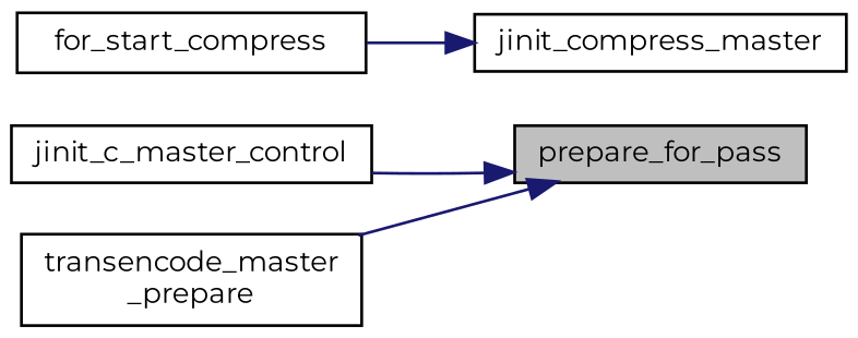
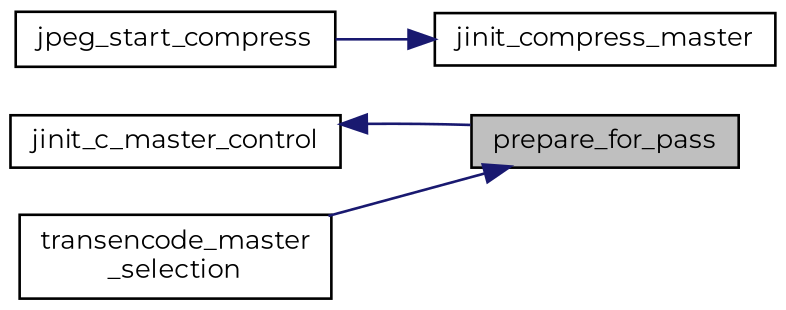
  digraph {
    fontname=Montserrat
    rankdir=RL
    node [color=black fontname=Montserrat fontsize=10 shape=record]
    edge [color=midnightblue dir=back fontname=Montserrat fontsize=10 labelfontname=Helvetica labelfontsize=10 style=solid]
    n1 [fillcolor=grey75 fontcolor=black height=0.2 label=prepare_for_pass style=filled width=0.4]
    n2 [height=0.2 label=jinit_c_master_control width=0.4]
-   n3 [height=0.2 label="transencode_master\l_prepare" width=0.4]
+   n3 [height=0.2 label="transencode_master\l_selection" width=0.4]
    n4 [height=0.2 label=jinit_compress_master width=0.4]
-   n5 [height=0.2 label=for_start_compress width=0.4]
-   n1 -> n2
+   n5 [height=0.2 label=jpeg_start_compress width=0.4]
+   n2 -> n1
    n1 -> n3
    n4 -> n5
  }
